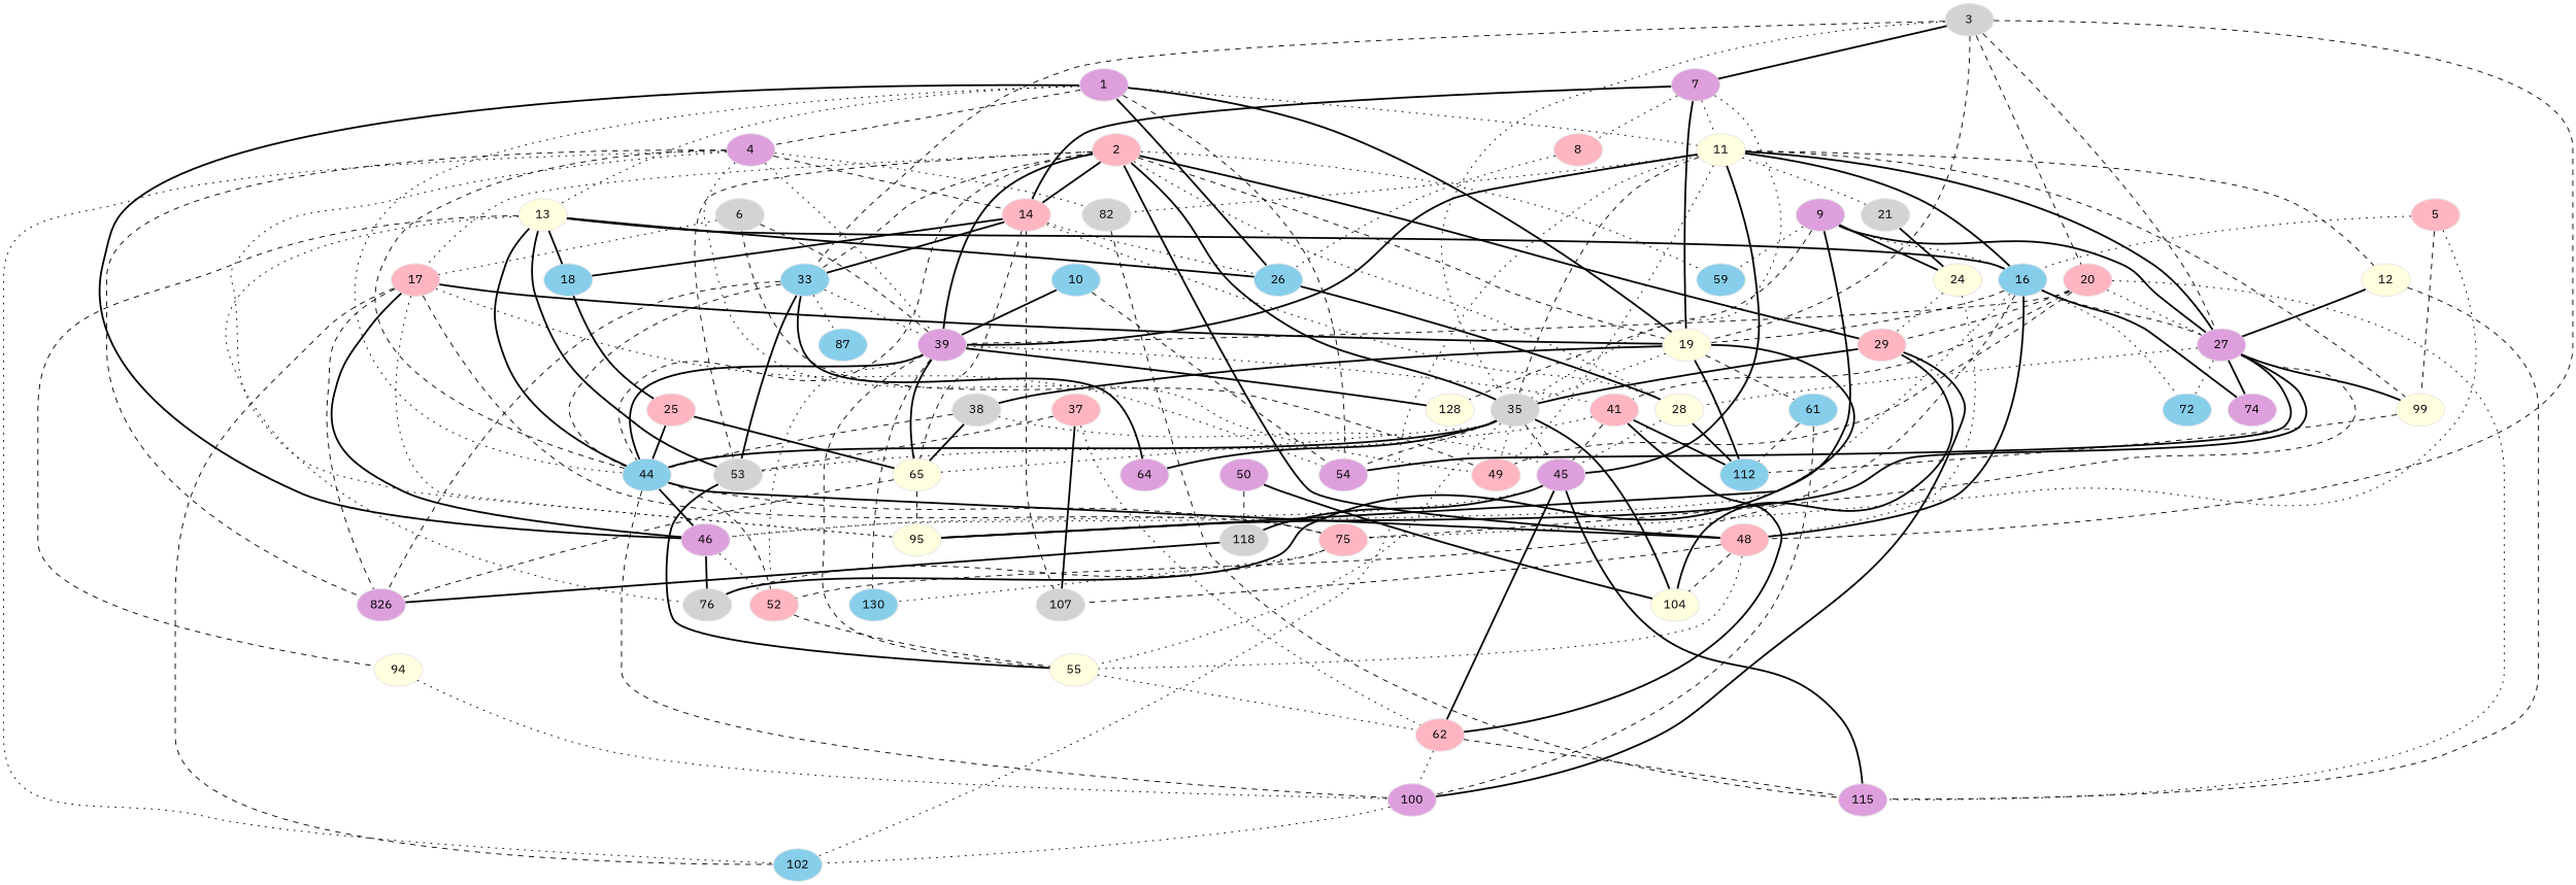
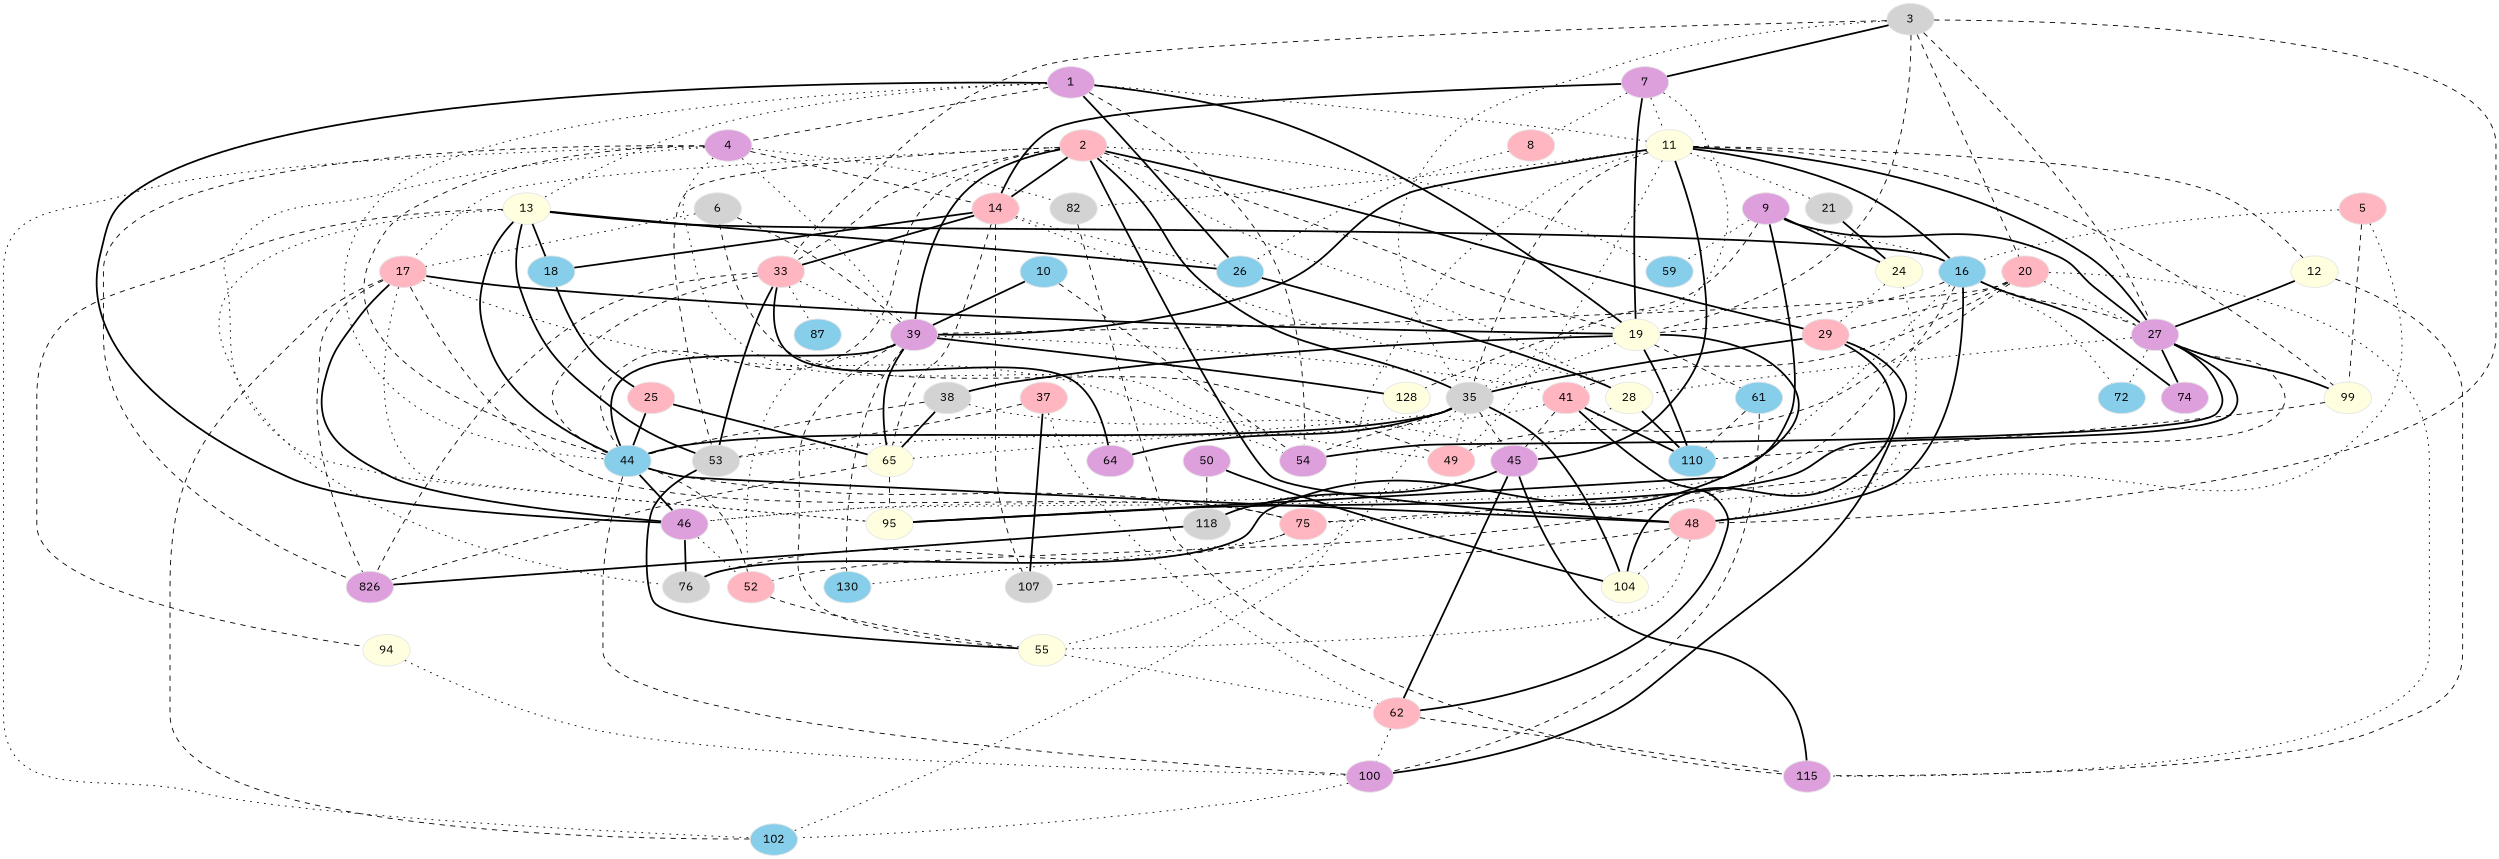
  graph {
    fontname="IBM Plex Sans"
    node [color=gray90 fillcolor=plum fontname="IBM Plex Sans" style=filled]
    edge [fontname="IBM Plex Sans" style=bold]
    1 [super="+93+63"]
    4 [super="+91+23"]
    11 [fillcolor=lightyellow super="+58+22"]
    13 [fillcolor=lightyellow super="+34"]
    19 [fillcolor=lightyellow super="+30+131"]
    26 [fillcolor=skyblue]
    44 [fillcolor=skyblue super="+105+80"]
    46 [super="+97"]
    54
    14 [fillcolor=lightpink super="+43+119"]
    39 [super="+129+69+96"]
    49 [fillcolor=lightpink]
    82 [fillcolor=lightgrey]
    95 [fillcolor=lightyellow]
    102 [fillcolor=skyblue]
    n16 [label=826]
    35 [fillcolor=lightgrey super="+108+36"]
    27 [super="+60+32+127"]
    16 [fillcolor=skyblue super="+40+57"]
    99 [fillcolor=lightyellow]
    12 [fillcolor=lightyellow super="+113"]
    21 [fillcolor=lightgrey]
    45 [super="+88+50+56"]
    53 [fillcolor=lightgrey super="+122"]
    18 [fillcolor=skyblue]
    76 [fillcolor=lightgrey super="+112"]
    94 [fillcolor=lightyellow]
    38 [fillcolor=lightgrey super="+101"]
    61 [fillcolor=skyblue]
-   110 [fillcolor=skyblue super="+117" label=112]
+   110 [fillcolor=skyblue super="+117"]
    28 [fillcolor=lightyellow super="+71+92"]
    48 [fillcolor=lightpink super="+114"]
    75 [fillcolor=lightpink super="+79"]
    52 [fillcolor=lightpink super="+124"]
    100 [super="+106"]
    2 [fillcolor=lightpink super="+68+15"]
    17 [fillcolor=lightpink super="+121"]
    29 [fillcolor=lightpink]
-   33 [fillcolor=skyblue super="+67"]
+   33 [fillcolor=lightpink super="+67"]
    59 [fillcolor=skyblue]
    65 [fillcolor=lightyellow super="+120+84"]
    107 [fillcolor=lightgrey]
    104 [fillcolor=lightyellow]
    64
    87 [fillcolor=skyblue]
    55 [fillcolor=lightyellow super="+89"]
    128 [fillcolor=lightyellow]
    41 [fillcolor=lightpink super="+81"]
    130 [fillcolor=skyblue]
    3 [fillcolor=lightgrey super="+31"]
    7 [super="+73+83"]
    20 [fillcolor=lightpink super="+77"]
    8 [fillcolor=lightpink]
    115
    72 [fillcolor=skyblue]
    74
    5 [fillcolor=lightpink]
    6 [fillcolor=lightgrey]
    9 [super="+42"]
    24 [fillcolor=lightyellow]
    10 [fillcolor=skyblue]
    62 [fillcolor=lightpink super="+66+85"]
    118 [fillcolor=lightgrey]
    25 [fillcolor=lightpink]
    37 [fillcolor=lightpink]
    n66 [label=50]
    1 -- 4 [style=dashed]
    1 -- 11 [style=dotted]
    1 -- 13 [style=dotted]
    1 -- 19
    1 -- 26
    1 -- 44 [style=dotted]
    1 -- 46
    1 -- 54 [style=dashed]
    4 -- 44 [style=dashed]
    4 -- 14 [style=dashed]
    4 -- 39 [style=dotted weight=2]
    4 -- 49 [style=dotted]
    4 -- 82 [style=dotted]
    4 -- 95 [style=dotted]
    4 -- 102 [style=dotted]
    4 -- n16 [style=dashed]
    11 -- 39
    11 -- 49 [style=dotted]
    11 -- 82 [style=dotted]
    11 -- 102 [style=dotted]
    11 -- 35 [style=dashed]
    11 -- 27
    11 -- 16
    11 -- 99 [style=dashed weight=2]
    11 -- 12 [style=dashed]
    11 -- 21 [style=dotted]
    11 -- 45
    13 -- 26
    13 -- 44
    13 -- 16
    13 -- 53
    13 -- 18
    13 -- 76 [style=dotted]
    13 -- 94 [style=dashed]
    19 -- 35 [style=dotted]
    19 -- 76
    19 -- 38
    19 -- 61 [style=dashed]
    19 -- 110
    26 -- 28
    44 -- 46
    44 -- 48
    44 -- 75 [style=dashed]
    44 -- 52 [style=dashed]
    44 -- 100 [style=dashed]
    46 -- 76
    46 -- 52 [style=dotted]
    14 -- 26 [style=dotted]
    14 -- 18
    14 -- 28 [style=dotted weight=2]
    14 -- 33 [weight=2]
    14 -- 65 [style=dashed]
    14 -- 107 [style=dashed]
    39 -- 44
    39 -- 52 [style=dotted]
    39 -- 65
    39 -- 55 [style=dashed]
    39 -- 128
    39 -- 41 [style=dotted]
    39 -- 130 [style=dashed weight=2]
    82 -- 115 [style=dashed]
    35 -- 44
    35 -- 54 [style=dashed]
    35 -- 49 [style=dotted]
    35 -- 45 [style=dashed]
    35 -- 65 [style=dotted]
    35 -- 104
    35 -- 64
    35 -- 55 [style=dotted]
    27 -- 54
    27 -- 95
    27 -- 99
    27 -- 28 [style=dotted]
    27 -- 75 [style=dashed]
    27 -- 72 [style=dotted]
    27 -- 74
    16 -- 19 [style=dashed]
    16 -- 46 [style=dotted]
    16 -- 27 [style=dashed weight=3]
    16 -- 48
    16 -- 52 [style=dashed]
    16 -- 72 [style=dotted]
    16 -- 74
    99 -- 110 [style=dashed]
    12 -- 27 [weight=2]
    12 -- 115 [style=dashed]
    21 -- 24
    45 -- 46 [style=dotted]
    45 -- 115
    45 -- 62
    45 -- 118
    53 -- 55
    18 -- 25
    94 -- 100 [style=dotted]
    38 -- 44 [style=dashed]
    38 -- 45 [style=dotted]
    38 -- 65
    61 -- 110 [style=dashed]
    61 -- 100 [style=dashed]
    28 -- 45 [style=dotted]
    28 -- 110
    48 -- 107 [style=dashed]
    48 -- 104 [style=dashed]
    48 -- 55 [style=dotted]
    75 -- 76 [style=dashed]
    75 -- 130 [style=dotted]
    52 -- 55 [style=dashed]
    100 -- 102 [style=dotted]
    2 -- 19 [style=dashed]
    2 -- 44 [style=dashed]
    2 -- 14
    2 -- 39
    2 -- 35
    2 -- 53 [style=dashed]
    2 -- 28 [style=dotted]
    2 -- 48
    2 -- 17 [style=dotted]
    2 -- 29
    2 -- 33 [style=dashed]
    2 -- 59 [style=dotted]
    17 -- 19
    17 -- 46
    17 -- 54 [style=dotted]
    17 -- 95 [style=dotted]
    17 -- 102 [style=dashed]
    17 -- n16 [style=dashed]
    17 -- 75 [style=dashed]
    29 -- 35
    29 -- 100
    29 -- 104
    33 -- 44 [style=dashed]
    33 -- 39 [style=dotted]
    33 -- n16 [style=dashed]
    33 -- 53
    33 -- 64
    33 -- 87 [style=dotted weight=2]
    65 -- 95 [style=dashed]
    65 -- n16 [style=dashed]
    55 -- 62 [style=dotted]
    41 -- 45 [style=dashed]
    41 -- 53 [style=dotted]
    41 -- 110
    41 -- 62
    3 -- 19 [style=dashed]
    3 -- 35 [style=dotted]
    3 -- 27 [style=dashed]
    3 -- 48 [style=dashed]
    3 -- 33 [style=dashed]
    3 -- 7
    3 -- 20 [style=dashed]
    7 -- 11 [style=dotted]
    7 -- 19
    7 -- 14
    7 -- 35 [style=dotted]
    7 -- 8 [style=dotted]
    20 -- 39 [style=dashed]
    20 -- 49 [style=dashed]
    20 -- 27 [style=dotted]
    20 -- 29 [style=dashed]
    20 -- 41 [style=dashed]
    20 -- 115 [style=dotted]
    8 -- 26 [style=dotted]
    5 -- 16 [style=dotted]
    5 -- 99 [style=dashed]
    5 -- 75 [style=dotted]
    6 -- 39 [style=dashed]
    6 -- 49 [style=dashed]
    6 -- 17 [style=dotted]
    9 -- 95
    9 -- 27
    9 -- 16 [style=dotted]
    9 -- 59 [style=dotted]
    9 -- 128 [style=dashed]
    9 -- 24
    24 -- 48 [style=dotted]
    24 -- 29 [style=dotted]
    10 -- 54 [style=dashed]
    10 -- 39
    62 -- 100 [style=dotted]
    62 -- 115 [style=dashed]
    118 -- n16
    25 -- 44
    25 -- 65
    37 -- 53 [style=dashed]
    37 -- 107
    37 -- 62 [style=dotted]
    n66 -- 104
    n66 -- 118 [style=dashed]
  }
